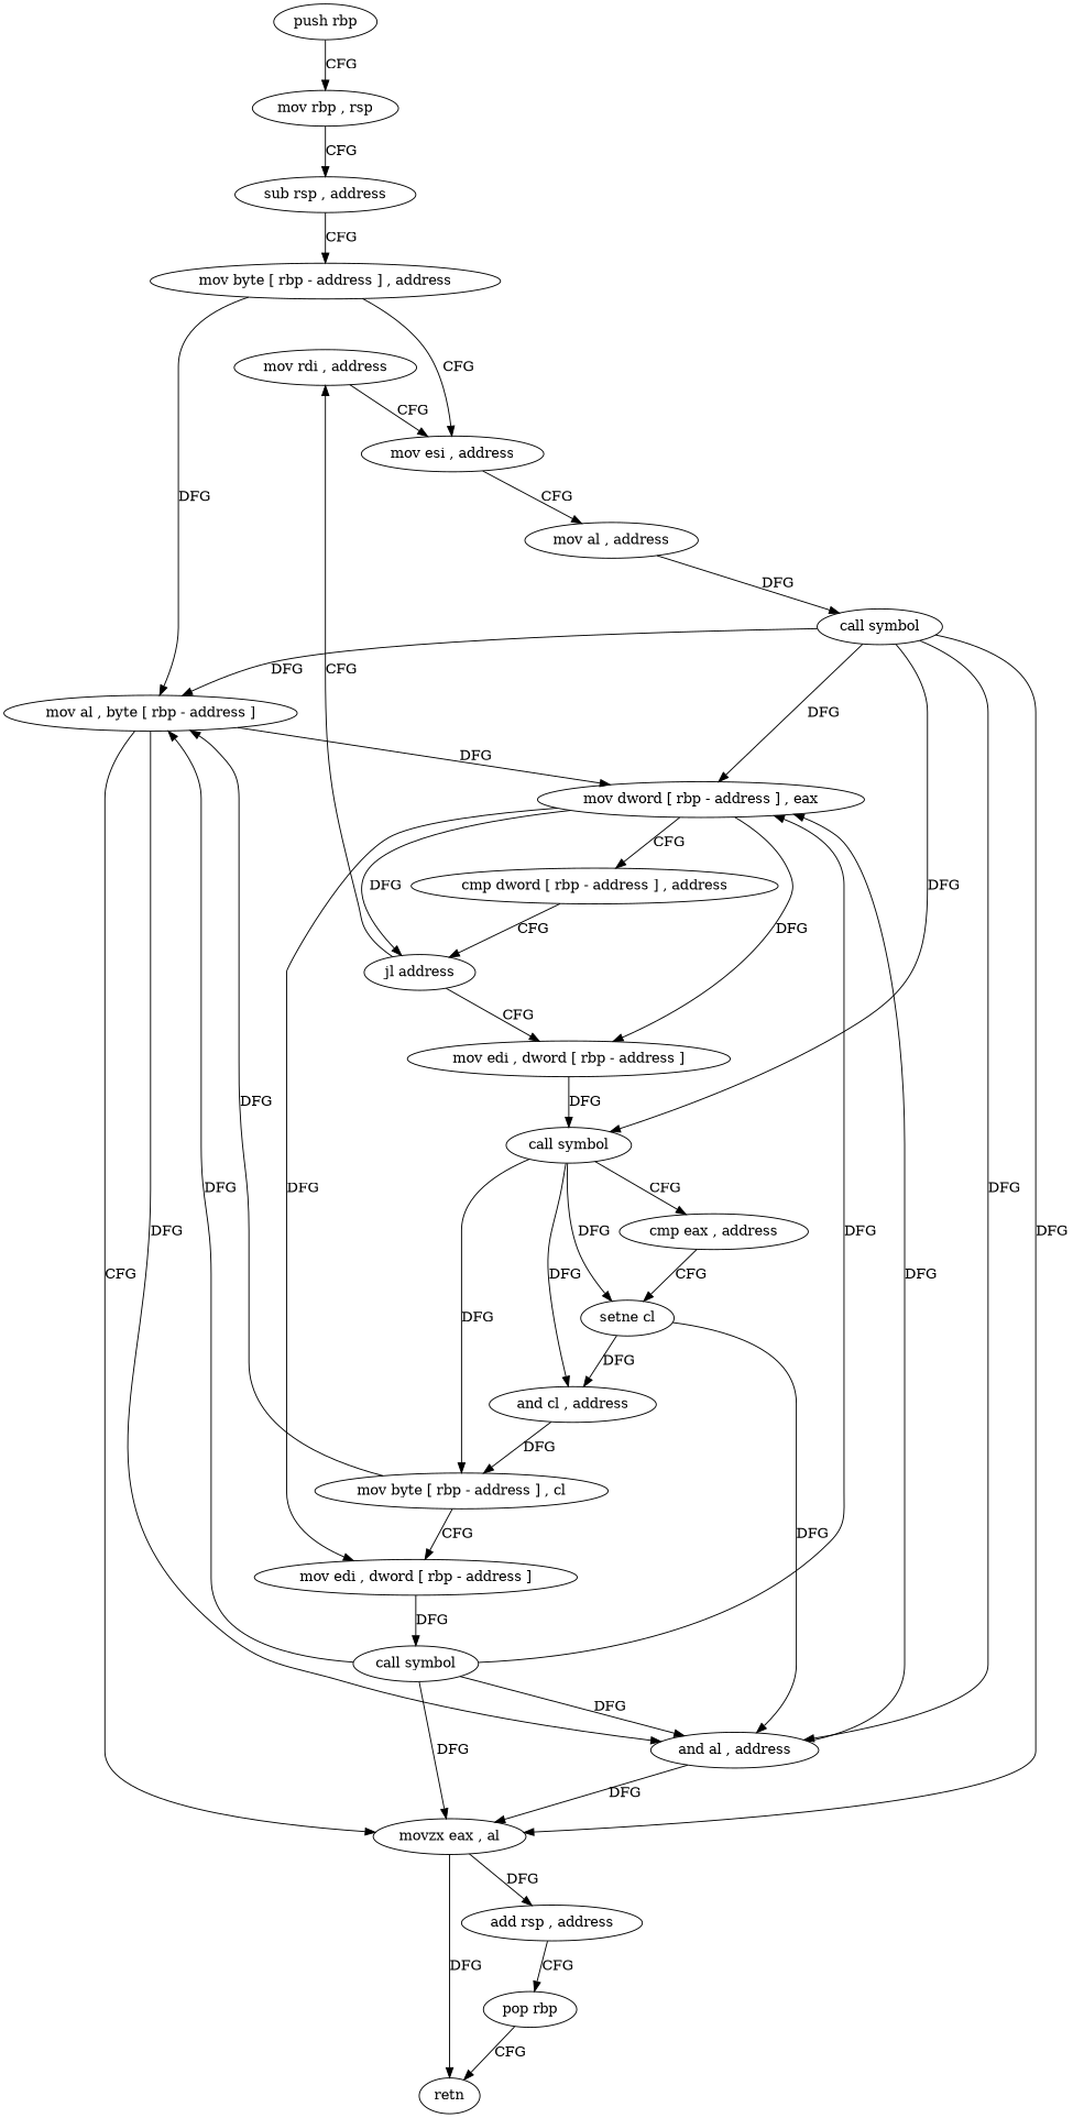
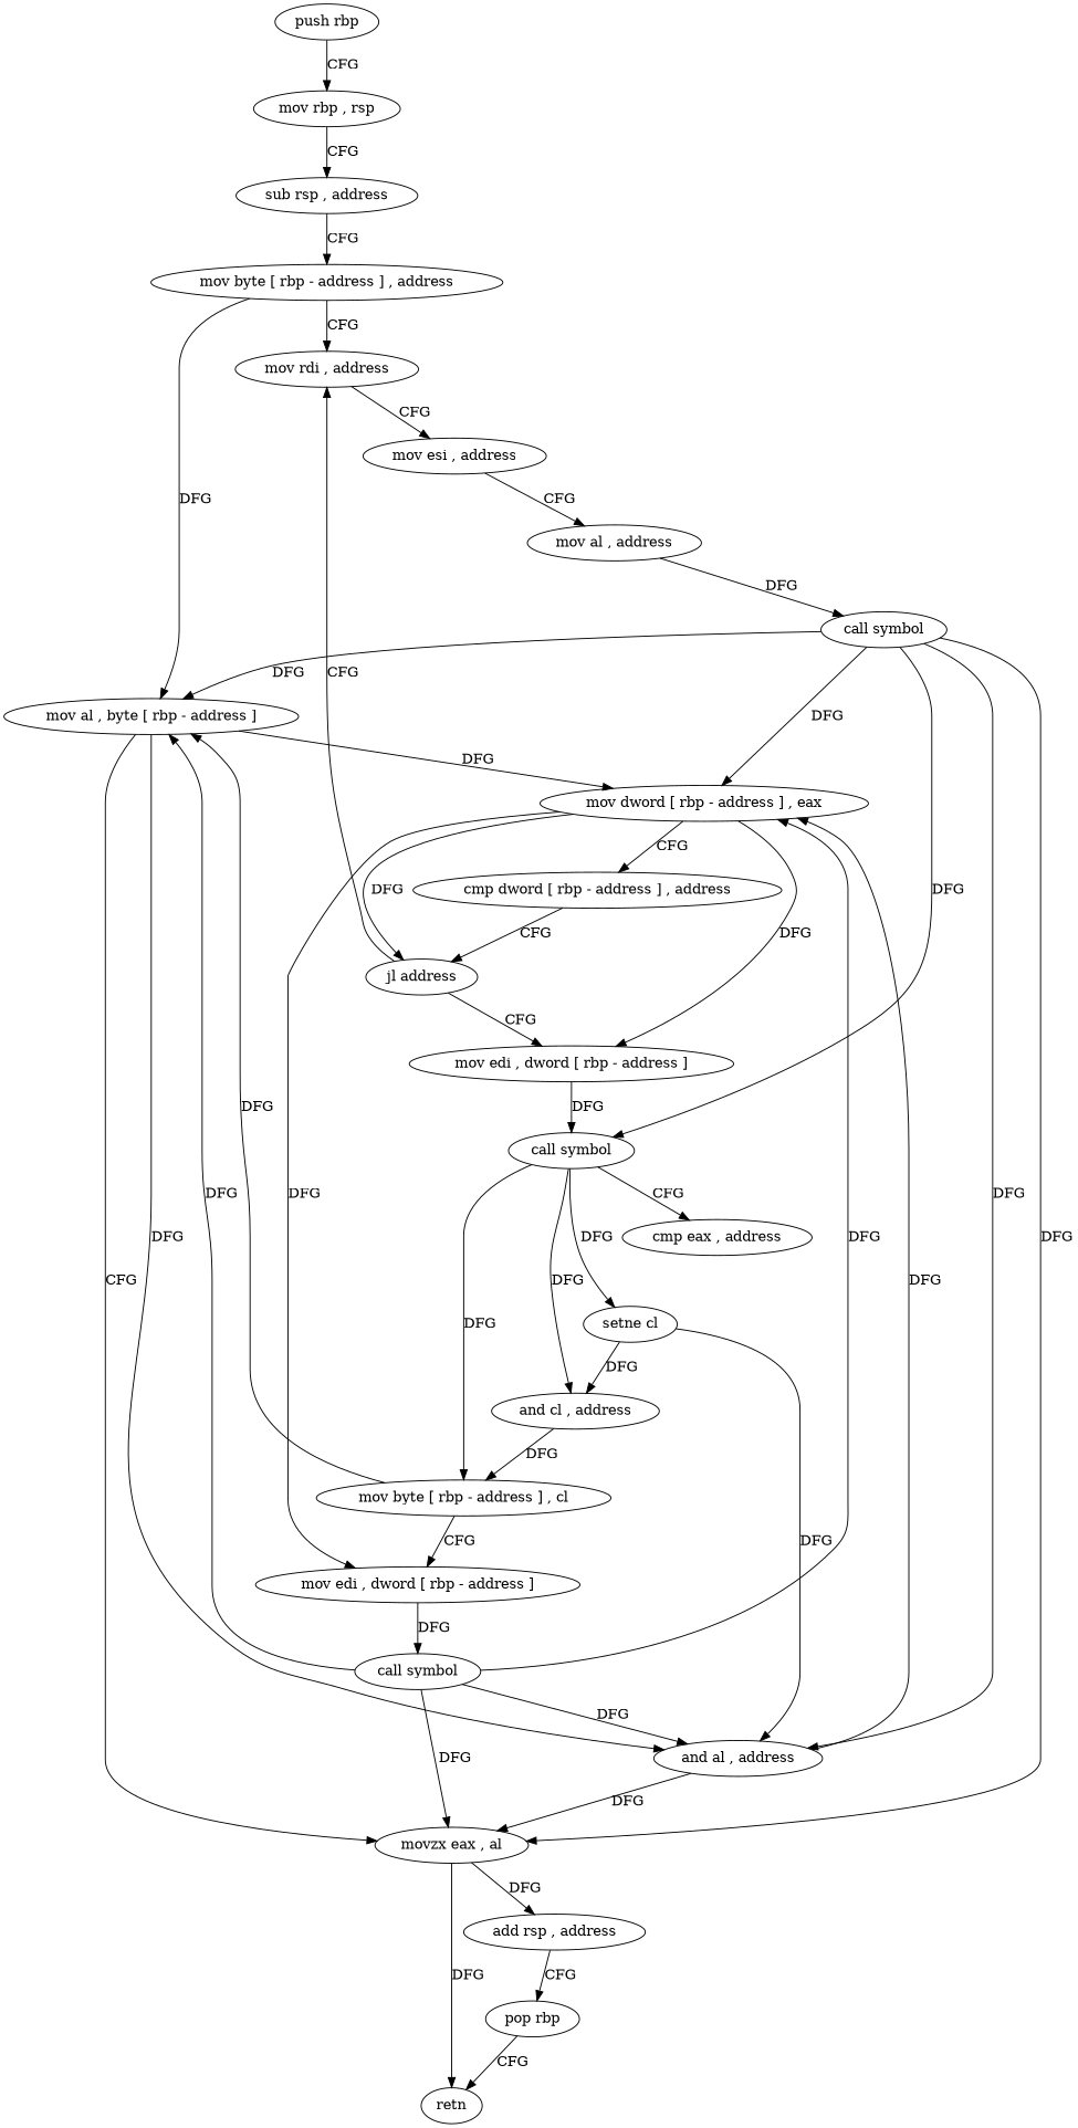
  digraph {
    n1 [label="push rbp"]
    n2 [label="mov rbp , rsp"]
    n3 [label="sub rsp , address"]
    n4 [label="mov byte [ rbp - address ] , address"]
    n5 [label="mov rdi , address"]
    n6 [label="mov al , byte [ rbp - address ]"]
    n7 [label="mov esi , address"]
    n8 [label="mov dword [ rbp - address ] , eax"]
    n9 [label="and al , address"]
    n10 [label="movzx eax , al"]
    n11 [label="mov al , address"]
    n12 [label="call symbol"]
    n13 [label="call symbol"]
    n14 [label="cmp dword [ rbp - address ] , address"]
    n15 [label="jl address"]
    n16 [label="mov edi , dword [ rbp - address ]"]
    n17 [label="mov edi , dword [ rbp - address ]"]
    n18 [label="add rsp , address"]
    n19 [label=retn]
    n20 [label="cmp eax , address"]
    n21 [label="setne cl"]
    n22 [label="and cl , address"]
    n23 [label="mov byte [ rbp - address ] , cl"]
    n24 [label="call symbol"]
    n25 [label="pop rbp"]
    n1 -> n2 [label=CFG]
    n2 -> n3 [label=CFG]
    n3 -> n4 [label=CFG]
-   n4 -> n7 [label=CFG]
+   n4 -> n5 [label=CFG]
    n4 -> n6 [label=DFG]
    n5 -> n7 [label=CFG]
    n6 -> n8 [label=DFG]
    n6 -> n9 [label=DFG]
    n6 -> n10 [label=CFG]
    n7 -> n11 [label=CFG]
    n8 -> n14 [label=CFG]
    n8 -> n15 [label=DFG]
    n8 -> n16 [label=DFG]
    n8 -> n17 [label=DFG]
    n9 -> n8 [label=DFG]
    n9 -> n10 [label=DFG]
    n10 -> n18 [label=DFG]
    n10 -> n19 [label=DFG]
    n11 -> n12 [label=DFG]
    n12 -> n6 [label=DFG]
    n12 -> n8 [label=DFG]
    n12 -> n9 [label=DFG]
    n12 -> n10 [label=DFG]
    n12 -> n13 [label=DFG]
    n13 -> n20 [label=CFG]
    n13 -> n21 [label=DFG]
    n13 -> n22 [label=DFG]
    n13 -> n23 [label=DFG]
    n14 -> n15 [label=CFG]
    n15 -> n5 [label=CFG]
    n15 -> n16 [label=CFG]
    n16 -> n13 [label=DFG]
    n17 -> n24 [label=DFG]
    n18 -> n25 [label=CFG]
-   n20 -> n21 [label=CFG]
    n21 -> n9 [label=DFG]
    n21 -> n22 [label=DFG]
    n22 -> n23 [label=DFG]
    n23 -> n6 [label=DFG]
    n23 -> n17 [label=CFG]
    n24 -> n6 [label=DFG]
    n24 -> n8 [label=DFG]
    n24 -> n9 [label=DFG]
    n24 -> n10 [label=DFG]
    n25 -> n19 [label=CFG]
  }
